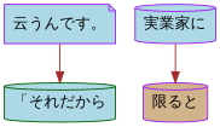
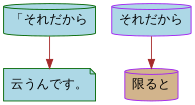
  digraph {
    fontname=Roboto
    node [color=darkgreen fillcolor=lightblue fontname=Roboto shape=cylinder style=filled]
    edge [color=brown fontname=Roboto]
    n1 [label="「それだから"]
-   n2 [color=purple label="云うんです。" shape=note]
-   n3 [color=purple label="実業家に"]
+   n2 [label="云うんです。" shape=note]
+   n3 [color=purple label="それだから"]
    n4 [color=purple fillcolor=tan label="限ると"]
-   n2 -> n1
+   n1 -> n2
    n3 -> n4
  }
